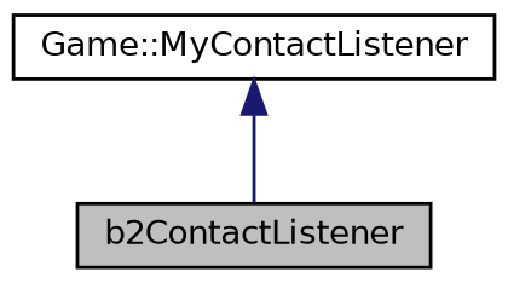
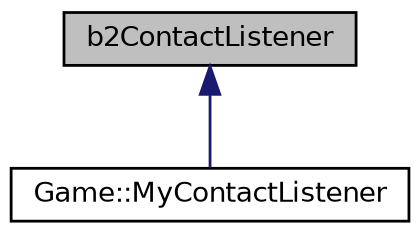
  digraph {
    node [color=black fontname=Helvetica fontsize=10 shape=record style=filled]
    n1 [fillcolor=grey75 fontcolor=black height=0.2 label=b2ContactListener width=0.4]
    n2 [fillcolor=white height=0.2 label="Game::MyContactListener" width=0.4]
-   n2 -> n1 [color=midnightblue dir=back fontname=Helvetica fontsize=10 labelfontname=Helvetica labelfontsize=10 style=solid]
+   n1 -> n2 [color=midnightblue dir=back fontname=Helvetica fontsize=10 labelfontname=Helvetica labelfontsize=10 style=solid]
  }
